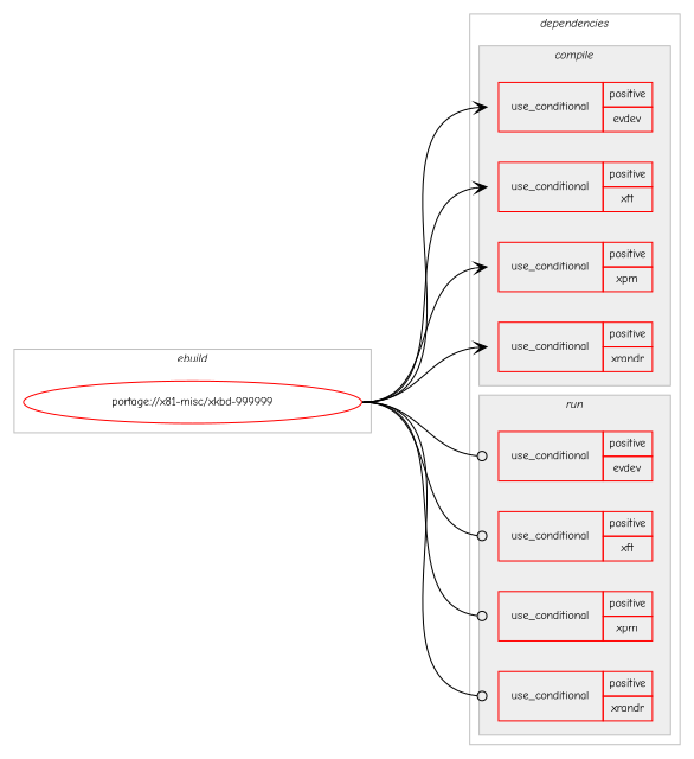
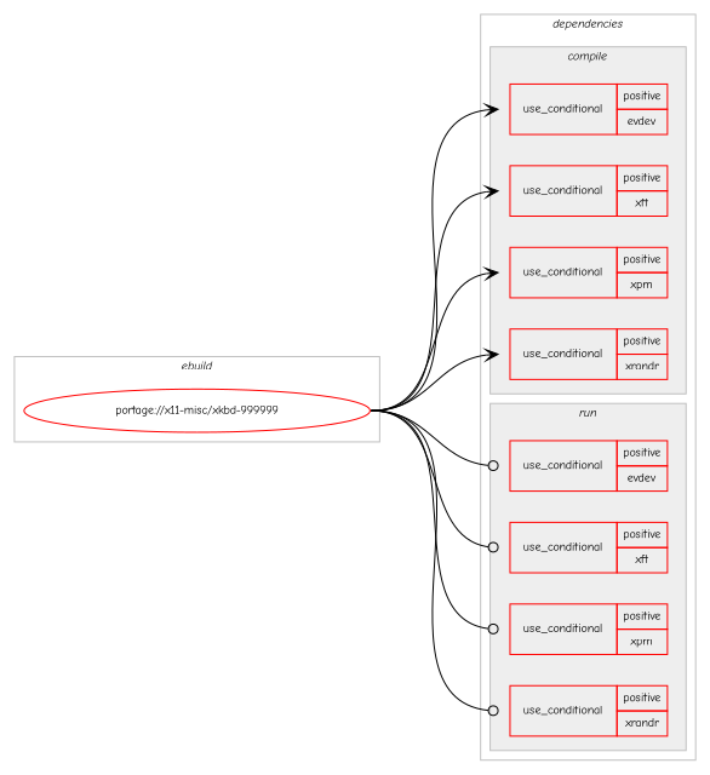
  digraph {
    compound=true
    concentrate=true
    fontname="Comic Neue"
    fontsize=10
    newrank=true
    rankdir=LR
    ranksep=1.5
    node [color=red fontname="Comic Neue" fontsize=10 shape=none]
    edge [arrowhead=vee headport=w style=solid tailport=e weight=20 fontname="Comic Neue"]
-   n1 [label="portage://x81-misc/xkbd-999999" width=4 shape=""]
+   n1 [label="portage://x11-misc/xkbd-999999" width=4 shape=""]
    n2 [label=<<TABLE BORDER="0" CELLBORDER="1" CELLSPACING="0" CELLPADDING="4"><TR><TD ROWSPAN="3" CELLPADDING="10">use_conditional</TD></TR><TR><TD>positive</TD></TR><TR><TD>evdev</TD></TR></TABLE>>]
    n3 [label=<<TABLE BORDER="0" CELLBORDER="1" CELLSPACING="0" CELLPADDING="4"><TR><TD ROWSPAN="3" CELLPADDING="10">use_conditional</TD></TR><TR><TD>positive</TD></TR><TR><TD>xft</TD></TR></TABLE>>]
    n4 [label=<<TABLE BORDER="0" CELLBORDER="1" CELLSPACING="0" CELLPADDING="4"><TR><TD ROWSPAN="3" CELLPADDING="10">use_conditional</TD></TR><TR><TD>positive</TD></TR><TR><TD>xpm</TD></TR></TABLE>>]
    n5 [label=<<TABLE BORDER="0" CELLBORDER="1" CELLSPACING="0" CELLPADDING="4"><TR><TD ROWSPAN="3" CELLPADDING="10">use_conditional</TD></TR><TR><TD>positive</TD></TR><TR><TD>xrandr</TD></TR></TABLE>>]
    n6 [label=<<TABLE BORDER="0" CELLBORDER="1" CELLSPACING="0" CELLPADDING="4"><TR><TD ROWSPAN="3" CELLPADDING="10">use_conditional</TD></TR><TR><TD>positive</TD></TR><TR><TD>evdev</TD></TR></TABLE>>]
    n7 [label=<<TABLE BORDER="0" CELLBORDER="1" CELLSPACING="0" CELLPADDING="4"><TR><TD ROWSPAN="3" CELLPADDING="10">use_conditional</TD></TR><TR><TD>positive</TD></TR><TR><TD>xft</TD></TR></TABLE>>]
    n8 [label=<<TABLE BORDER="0" CELLBORDER="1" CELLSPACING="0" CELLPADDING="4"><TR><TD ROWSPAN="3" CELLPADDING="10">use_conditional</TD></TR><TR><TD>positive</TD></TR><TR><TD>xpm</TD></TR></TABLE>>]
    n9 [label=<<TABLE BORDER="0" CELLBORDER="1" CELLSPACING="0" CELLPADDING="4"><TR><TD ROWSPAN="3" CELLPADDING="10">use_conditional</TD></TR><TR><TD>positive</TD></TR><TR><TD>xrandr</TD></TR></TABLE>>]
    subgraph cluster_1 {
      color=gray
      label=<<i>ebuild</i>>
      rank=same
      n1
    }
    subgraph cluster_2 {
      color=gray
      label=<<i>dependencies</i>>
      subgraph cluster_3 {
        color=gray
        fillcolor="#eeeeee"
        label=<<i>compile</i>>
        style=filled
        subgraph sub_4 {
          color=gray
          fillcolor="#eeeeee"
          label=<<i>compile</i>>
          style=filled
          n2
        }
        subgraph sub_5 {
          color=gray
          fillcolor="#eeeeee"
          label=<<i>compile</i>>
          style=filled
          n3
        }
        subgraph sub_6 {
          color=gray
          fillcolor="#eeeeee"
          label=<<i>compile</i>>
          style=filled
          n4
        }
        subgraph sub_7 {
          color=gray
          fillcolor="#eeeeee"
          label=<<i>compile</i>>
          style=filled
          n5
        }
      }
      subgraph cluster_8 {
        color=gray
        fillcolor="#eeeeee"
        label=<<i>compile and run</i>>
        style=filled
      }
      subgraph cluster_9 {
        color=gray
        fillcolor="#eeeeee"
        label=<<i>run</i>>
        style=filled
        subgraph sub_10 {
          color=gray
          fillcolor="#eeeeee"
          label=<<i>run</i>>
          style=filled
          n6
        }
        subgraph sub_11 {
          color=gray
          fillcolor="#eeeeee"
          label=<<i>run</i>>
          style=filled
          n7
        }
        subgraph sub_12 {
          color=gray
          fillcolor="#eeeeee"
          label=<<i>run</i>>
          style=filled
          n8
        }
        subgraph sub_13 {
          color=gray
          fillcolor="#eeeeee"
          label=<<i>run</i>>
          style=filled
          n9
        }
      }
    }
    subgraph cluster_14 {
      color=gray
      label=<<i>candidates</i>>
      rank=same
    }
    n1 -> n2
    n1 -> n3
    n1 -> n4
    n1 -> n5
    n1 -> n6 [arrowhead=odot]
    n1 -> n7 [arrowhead=odot]
    n1 -> n8 [arrowhead=odot]
    n1 -> n9 [arrowhead=odot]
  }
